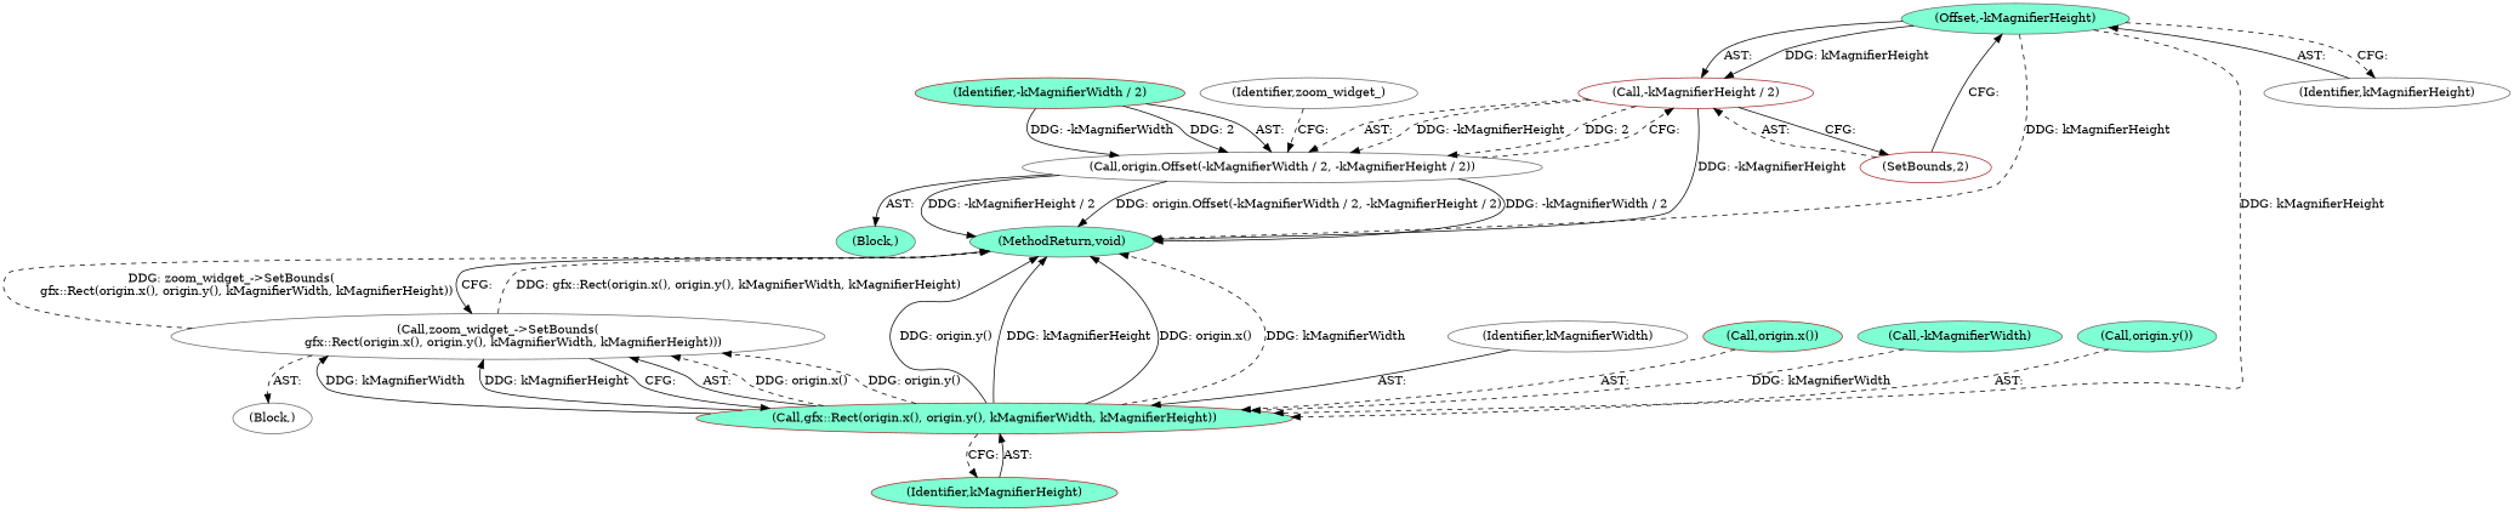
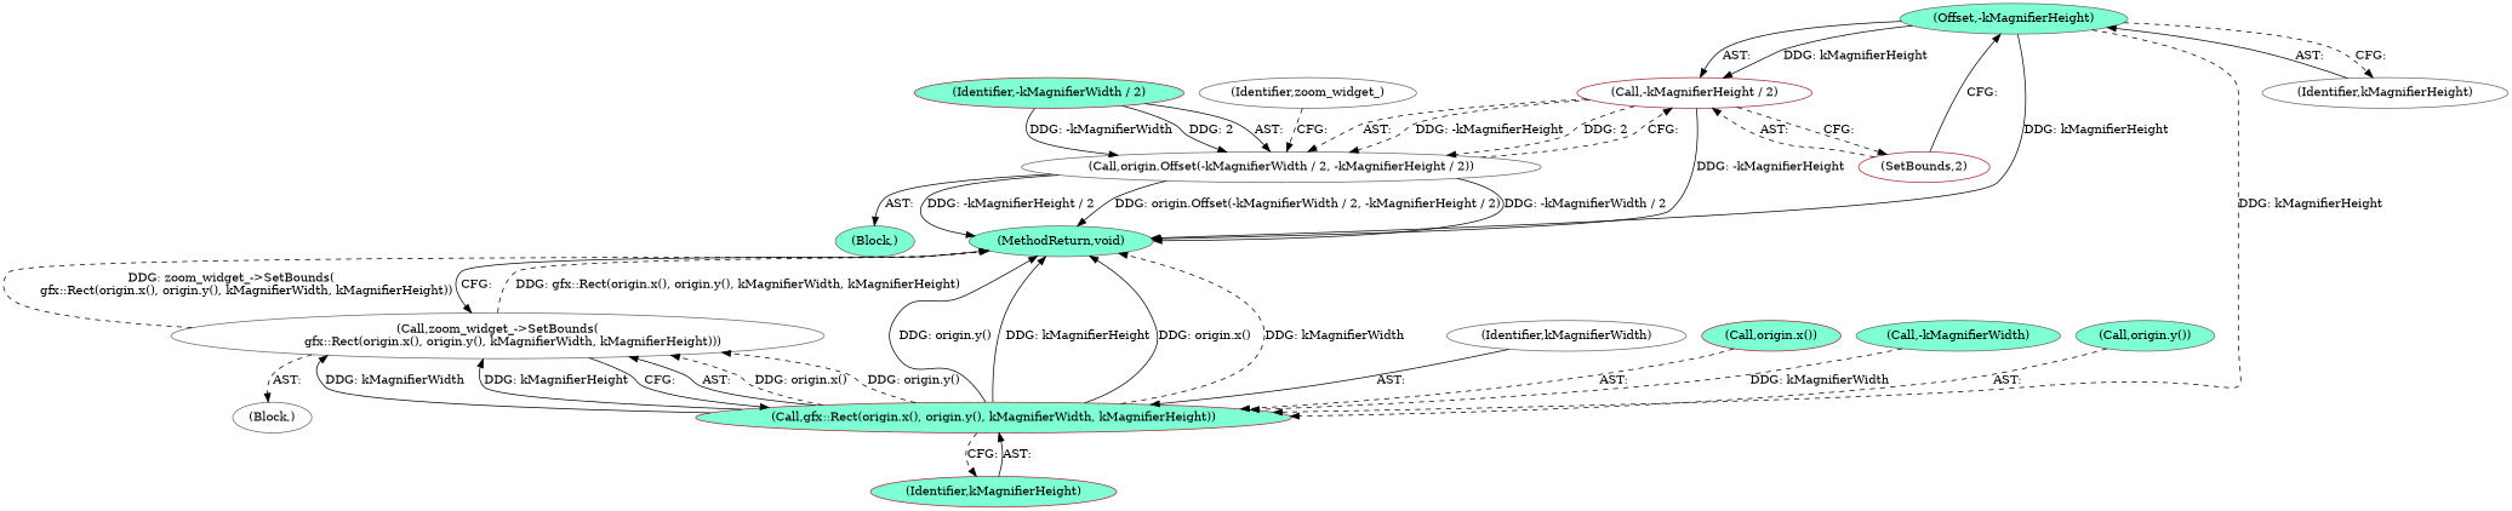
  digraph {
    node [color=gray40 fillcolor=aquamarine style=filled]
    edge [style=solid]
    n1 [label="(Offset,-kMagnifierHeight)"]
    n2 [color=brown fillcolor=white label="(Call,-kMagnifierHeight / 2)"]
    n3 [color=brown label="(Call,gfx::Rect(origin.x(), origin.y(), kMagnifierWidth, kMagnifierHeight))"]
    n4 [fillcolor=white label="(Identifier,kMagnifierHeight)"]
    n5 [label="(MethodReturn,void)"]
    n6 [fillcolor=white label="(Call,origin.Offset(-kMagnifierWidth / 2, -kMagnifierHeight / 2))"]
    n7 [color=brown fillcolor=white label="(SetBounds,2)"]
    n8 [fillcolor=white label="(Call,zoom_widget_->SetBounds(\n        gfx::Rect(origin.x(), origin.y(), kMagnifierWidth, kMagnifierHeight)))"]
    n9 [color=brown label="(Identifier,kMagnifierHeight)"]
    n10 [label="(Block,)"]
    n11 [fillcolor=white label="(Block,)"]
    n12 [fillcolor=white label="(Identifier,kMagnifierWidth)"]
    n13 [color=brown label="(Identifier,-kMagnifierWidth / 2)"]
    n14 [color=brown label="(Call,origin.x())"]
    n15 [fillcolor=white label="(Identifier,zoom_widget_)"]
    n16 [label="(Call,-kMagnifierWidth)"]
    n17 [label="(Call,origin.y())"]
    n1 -> n2 [label="AST: "]
    n1 -> n2 [label="DDG: kMagnifierHeight"]
    n1 -> n3 [label="DDG: kMagnifierHeight" style=dashed]
    n1 -> n4 [label="CFG: " style=dashed]
-   n1 -> n5 [label="DDG: kMagnifierHeight" style=dashed]
+   n1 -> n5 [label="DDG: kMagnifierHeight"]
    n2 -> n5 [label="DDG: -kMagnifierHeight"]
    n2 -> n6 [label="AST: " style=dashed]
    n2 -> n6 [label="DDG: -kMagnifierHeight" style=dashed]
    n2 -> n6 [label="DDG: 2" style=dashed]
-   n2 -> n7 [label="CFG: "]
+   n2 -> n7 [label="CFG: " style=dashed]
    n3 -> n5 [label="DDG: kMagnifierHeight"]
    n3 -> n5 [label="DDG: origin.x()"]
    n3 -> n5 [label="DDG: origin.y()"]
    n3 -> n5 [label="DDG: kMagnifierWidth" style=dashed]
    n3 -> n8 [label="AST: "]
    n3 -> n8 [label="DDG: origin.x()" style=dashed]
    n3 -> n8 [label="DDG: origin.y()" style=dashed]
    n3 -> n8 [label="DDG: kMagnifierWidth"]
    n3 -> n8 [label="DDG: kMagnifierHeight"]
    n3 -> n9 [label="CFG: " style=dashed]
    n4 -> n1 [label="AST: "]
    n5 -> n8 [label="CFG: "]
    n6 -> n2 [label="CFG: " style=dashed]
    n6 -> n5 [label="DDG: origin.Offset(-kMagnifierWidth / 2, -kMagnifierHeight / 2)"]
    n6 -> n5 [label="DDG: -kMagnifierWidth / 2"]
    n6 -> n5 [label="DDG: -kMagnifierHeight / 2"]
    n6 -> n10 [label="AST: "]
    n7 -> n1 [label="CFG: "]
    n7 -> n2 [label="AST: " style=dashed]
    n8 -> n3 [label="CFG: "]
    n8 -> n5 [label="DDG: gfx::Rect(origin.x(), origin.y(), kMagnifierWidth, kMagnifierHeight)" style=dashed]
    n8 -> n5 [label="DDG: zoom_widget_->SetBounds(\n        gfx::Rect(origin.x(), origin.y(), kMagnifierWidth, kMagnifierHeight))" style=dashed]
    n8 -> n11 [label="AST: " style=dashed]
    n9 -> n3 [label="AST: "]
    n12 -> n3 [label="AST: "]
    n13 -> n6 [label="AST: "]
    n13 -> n6 [label="DDG: -kMagnifierWidth"]
    n13 -> n6 [label="DDG: 2"]
    n14 -> n3 [label="AST: " style=dashed]
    n15 -> n6 [label="CFG: " style=dashed]
    n16 -> n3 [label="DDG: kMagnifierWidth" style=dashed]
    n17 -> n3 [label="AST: " style=dashed]
  }
